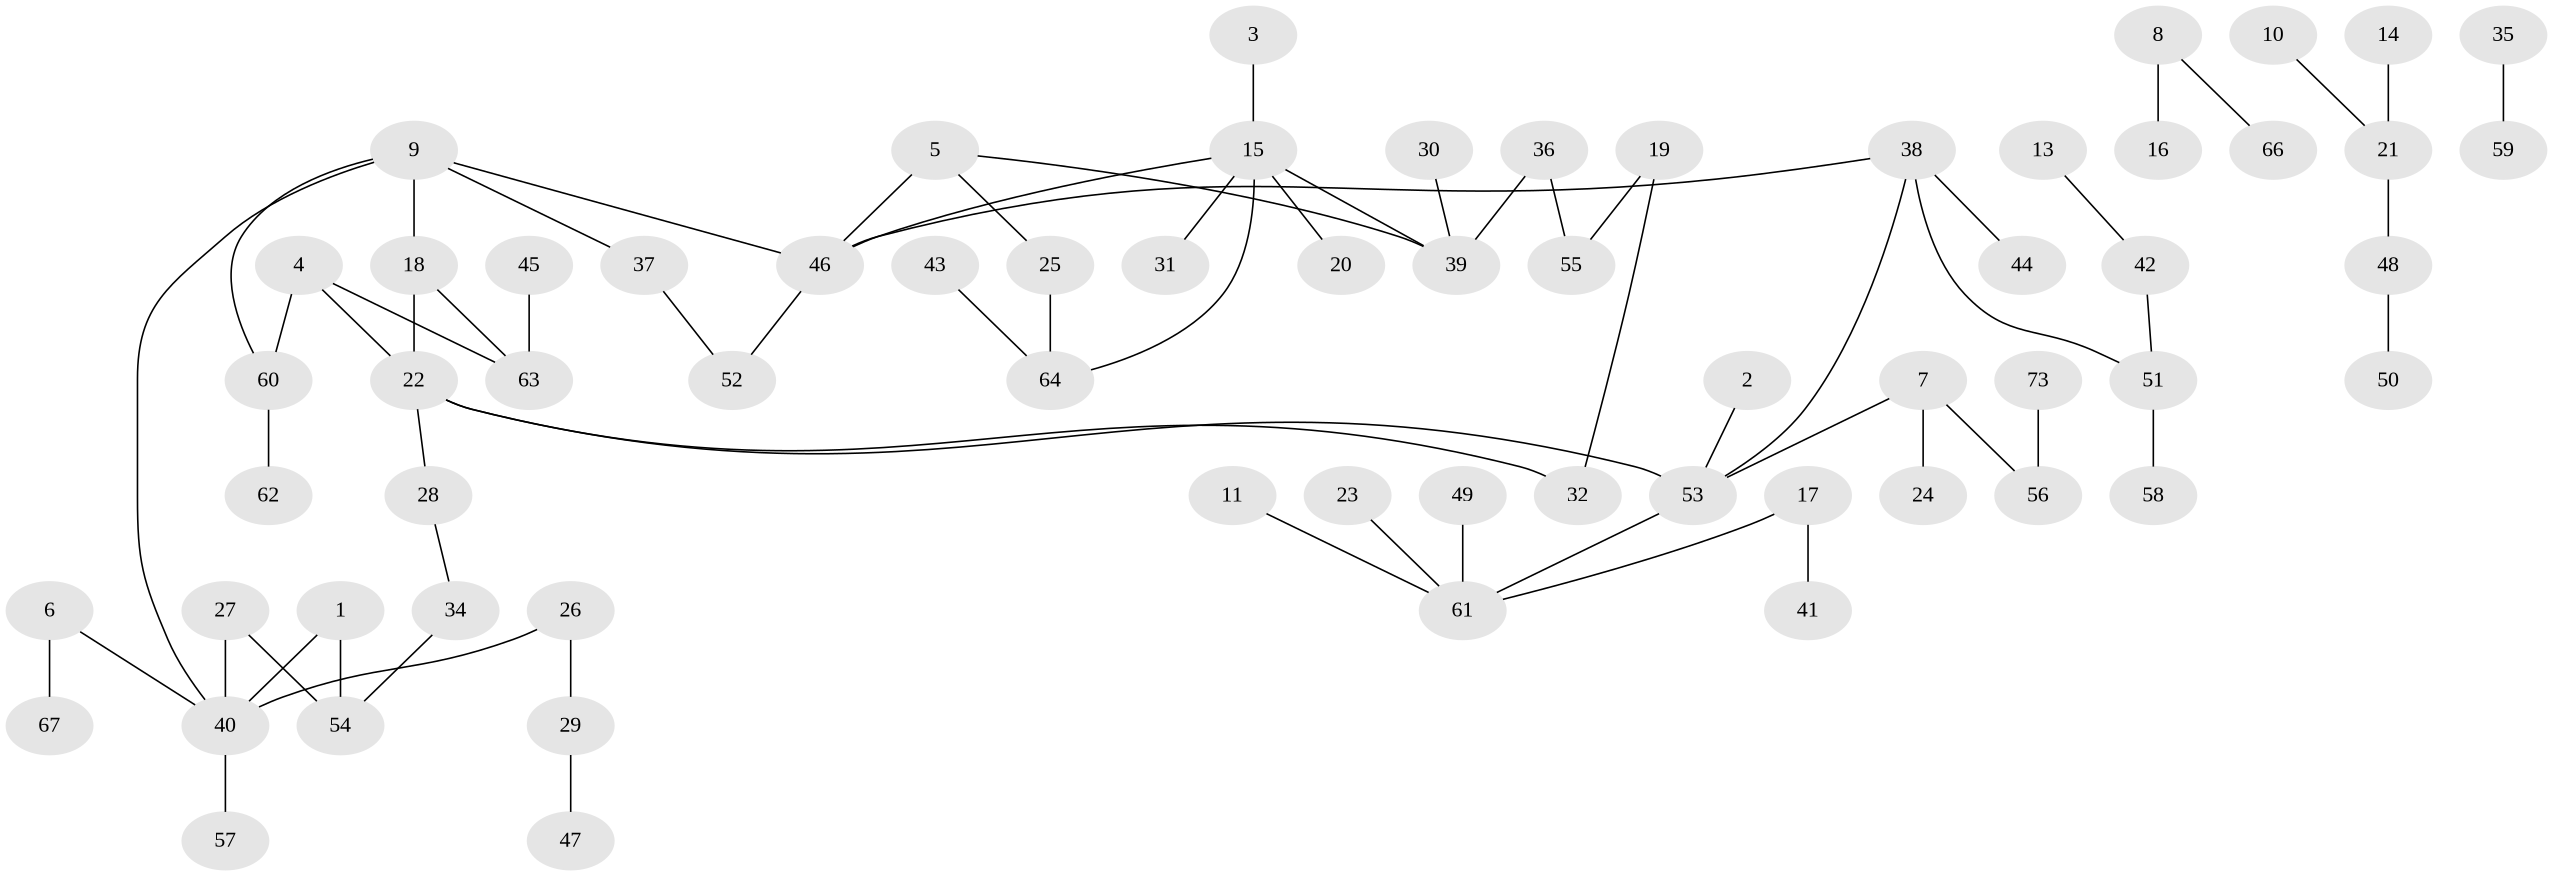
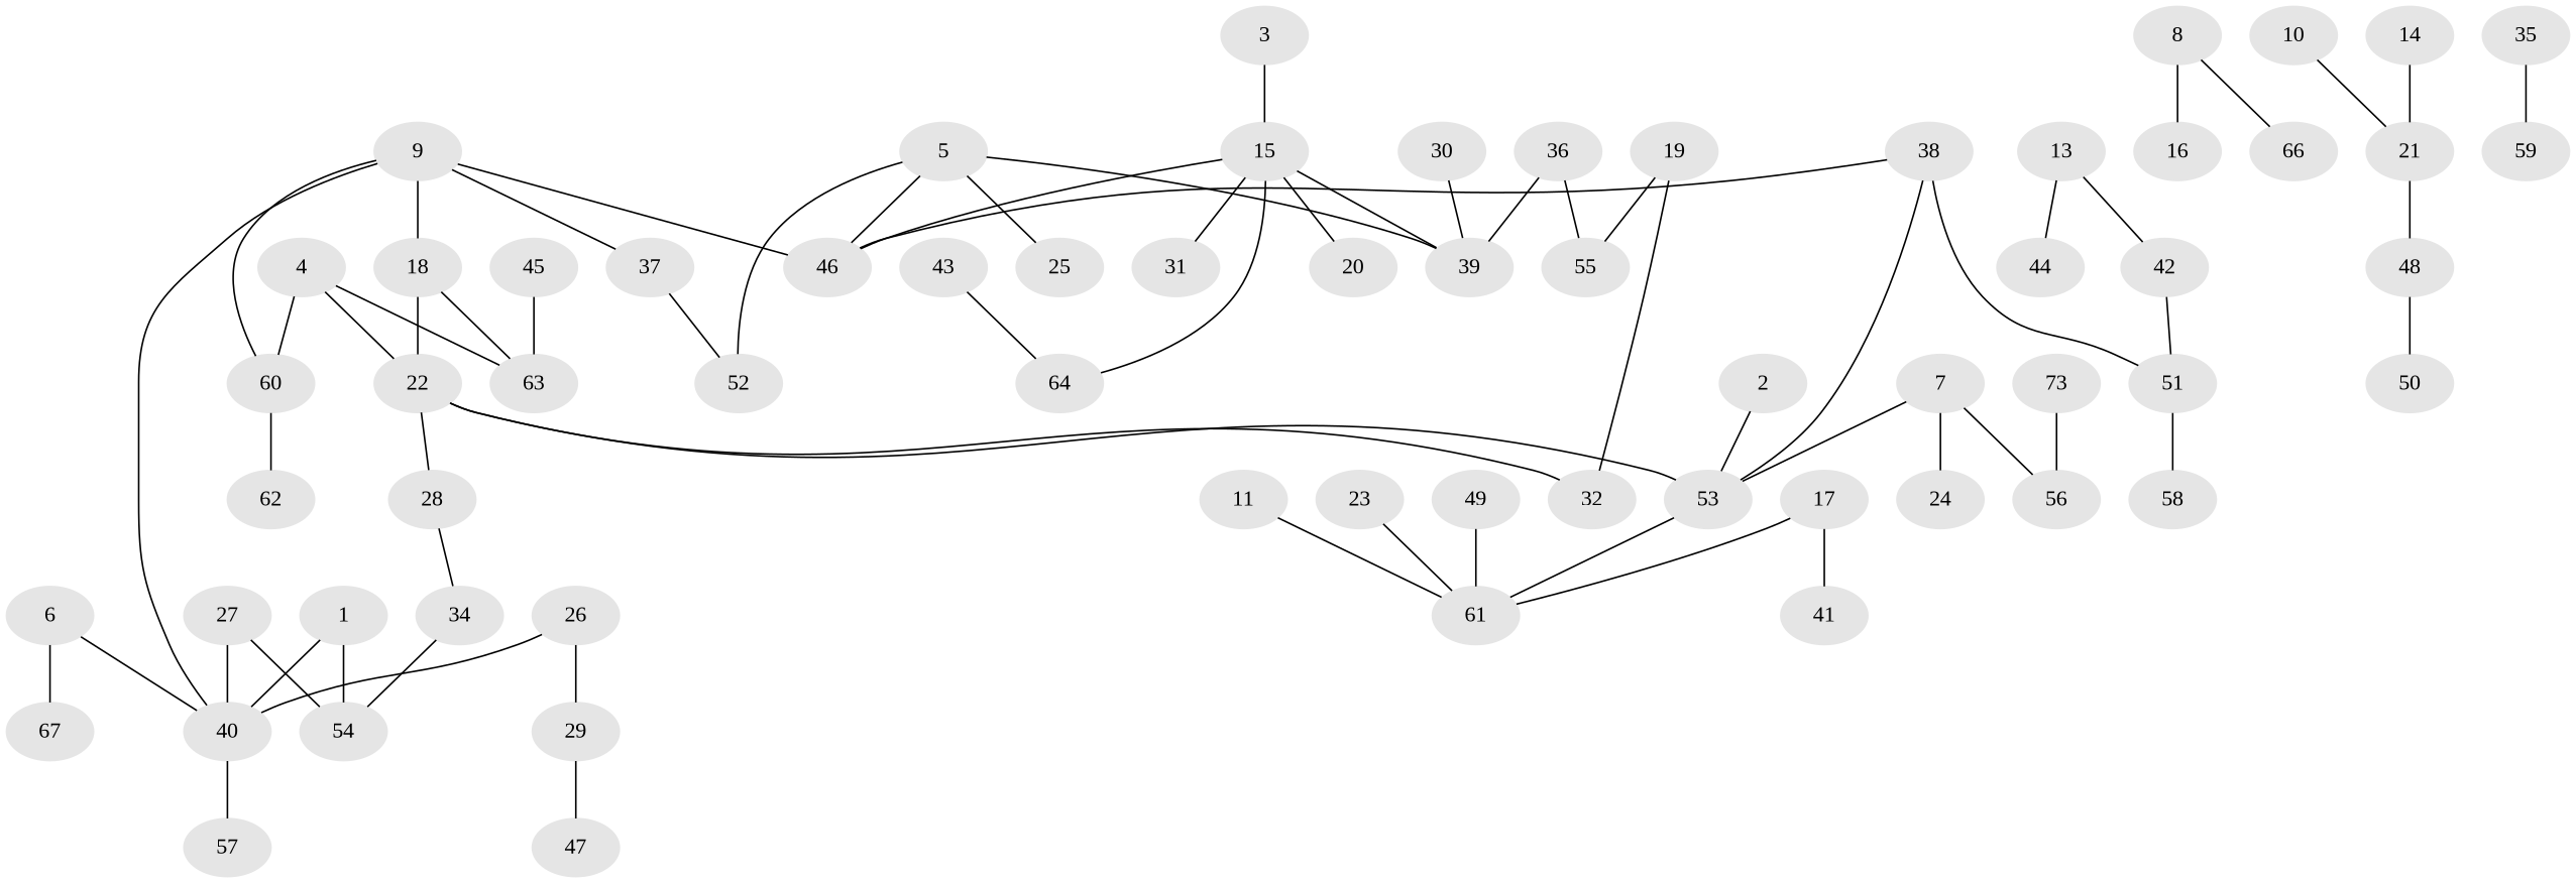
  graph {
    fontname="Liberation Serif"
    node [color=gray90 fontname="Liberation Serif" style=filled]
    edge [fontname="Liberation Serif" weight=1.0]
    1
    40
    54
    57
    2
    53
    61
    3
    15
    39
    46
    20
    31
    64
    4
    22
    60
    63
    32
    28
    62
    5
    25
    52
    6
    67
    7
    24
    56
    8
    16
    66
    9
    18
    37
    10
    21
    48
    11
    13
    42
    51
    14
    17
    41
    19
    55
    50
    34
    23
    26
    29
    47
    27
    30
    n56 [label=73]
    35
    59
    36
    38
    44
    58
    43
    45
    49
    1 -- 40
    1 -- 54
    40 -- 57
    2 -- 53
    53 -- 61
    3 -- 15
    15 -- 39
    15 -- 46
    15 -- 20
    15 -- 31
    15 -- 64
-   46 -- 52
+   5 -- 52
    4 -- 22
    4 -- 60
    4 -- 63
    22 -- 53
    22 -- 32
    22 -- 28
    60 -- 62
    28 -- 34
    5 -- 39
    5 -- 46
    5 -- 25
-   25 -- 64
    6 -- 40
    6 -- 67
    7 -- 53
    7 -- 24
    7 -- 56
    8 -- 16
    8 -- 66
    9 -- 40
    9 -- 46
    9 -- 60
    9 -- 18
    9 -- 37
    18 -- 22
    18 -- 63
    37 -- 52
    10 -- 21
    21 -- 48
    48 -- 50
    11 -- 61
    13 -- 42
    42 -- 51
    51 -- 58
    14 -- 21
    17 -- 61
    17 -- 41
    19 -- 32
    19 -- 55
    34 -- 54
    23 -- 61
    26 -- 40
    26 -- 29
    29 -- 47
    27 -- 40
    27 -- 54
    30 -- 39
    n56 -- 56
    35 -- 59
    36 -- 39
    36 -- 55
    38 -- 53
    38 -- 46
    38 -- 51
-   38 -- 44
+   13 -- 44
    43 -- 64
    45 -- 63
    49 -- 61
  }
